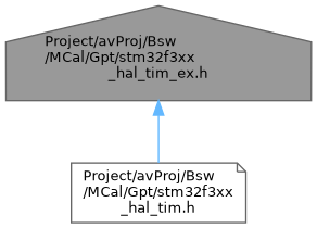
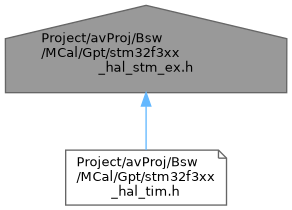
  digraph {
    node [fontname=Helvetica fontsize=10 style=filled]
-   n1 [color=gray40 fillcolor=grey60 fontcolor=black height=0.2 label="Project/avProj/Bsw\l/MCal/Gpt/stm32f3xx\l_hal_tim_ex.h" shape=house width=0.4]
+   n1 [color=gray40 fillcolor=grey60 fontcolor=black height=0.2 label="Project/avProj/Bsw\l/MCal/Gpt/stm32f3xx\l_hal_stm_ex.h" shape=house width=0.4]
    n2 [color=grey40 fillcolor=white height=0.2 label="Project/avProj/Bsw\l/MCal/Gpt/stm32f3xx\l_hal_tim.h" shape=note width=0.4]
    n1 -> n2 [color=steelblue1 dir=back fontname=Helvetica fontsize=10 labelfontname=Helvetica labelfontsize=10 style=solid]
  }
